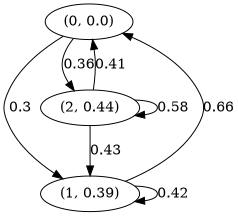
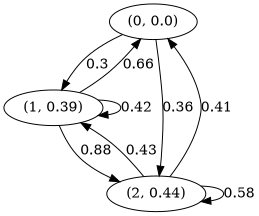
  digraph {
    n1 [label="(0, 0.0)"]
    n2 [label="(1, 0.39)"]
    n3 [label="(2, 0.44)"]
    n1 -> n2 [label=0.3]
    n1 -> n3 [label=0.36]
    n2 -> n1 [label=0.66]
    n2 -> n2 [label=0.42]
+   n2 -> n3 [label=0.88]
    n3 -> n1 [label=0.41]
    n3 -> n2 [label=0.43]
    n3 -> n3 [label=0.58]
  }
